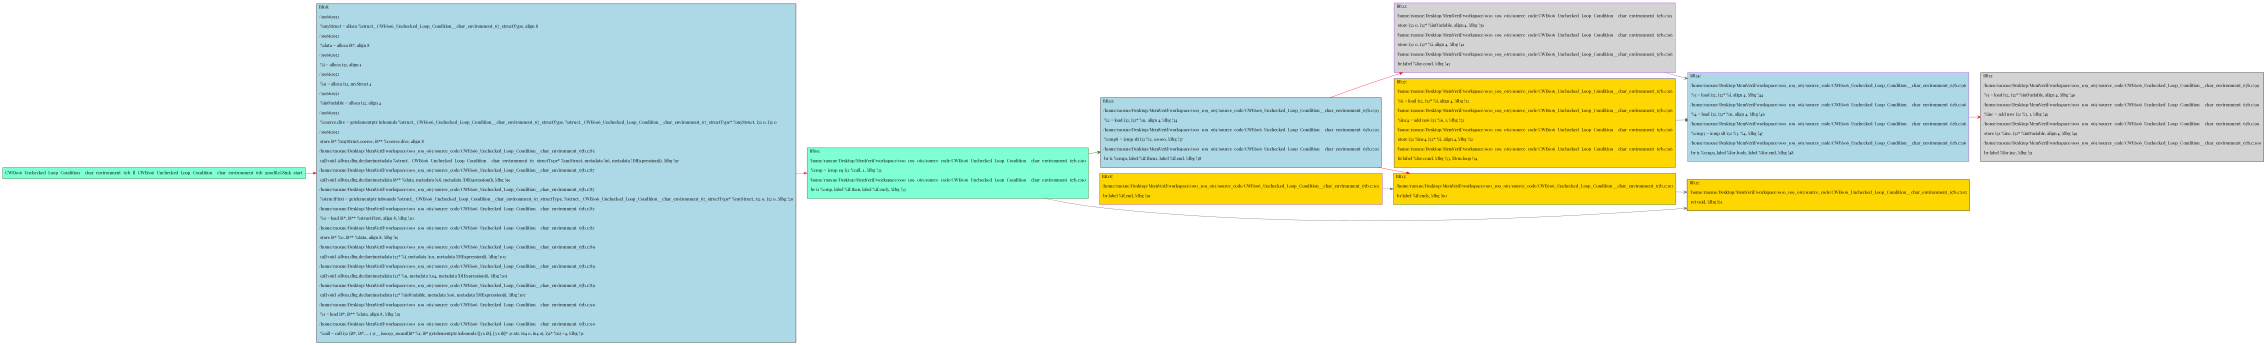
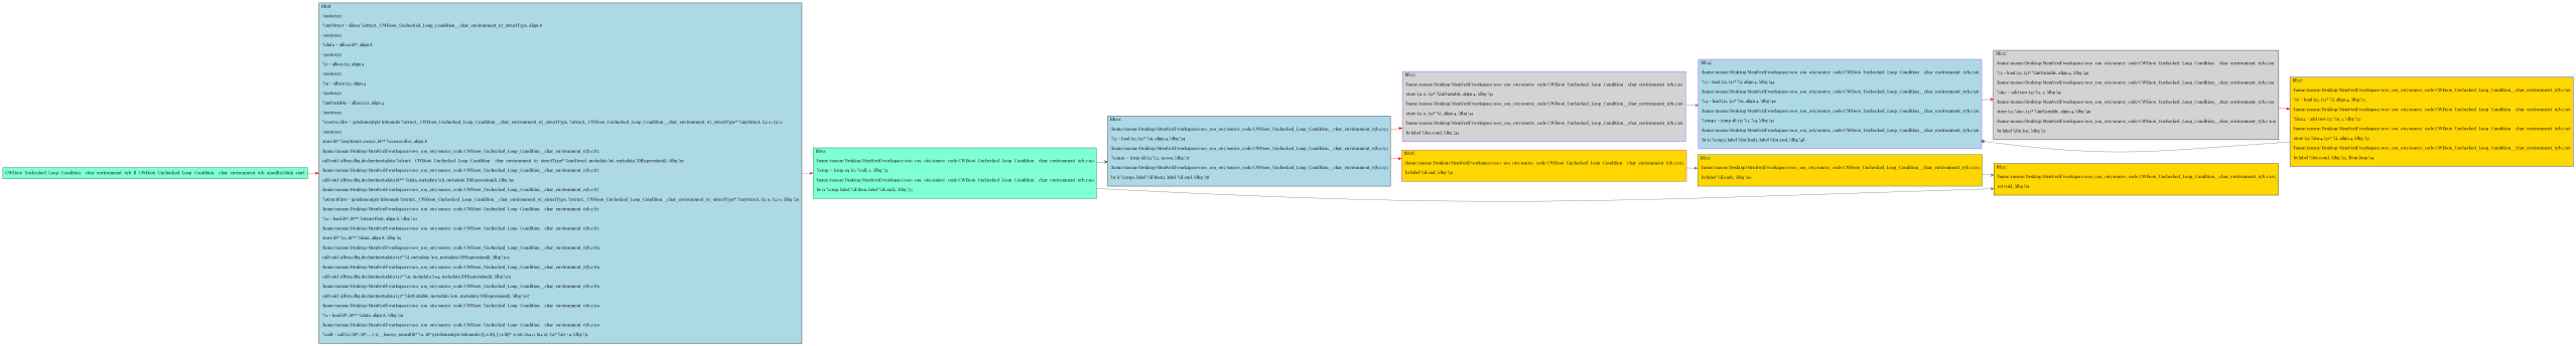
  digraph {
    fontname="Playfair Display"
    rankdir=LR
    node [color=black fillcolor=gold fontname="Playfair Display" shape=record style=filled]
    edge [arrowhead=normal color=red fontname="Playfair Display"]
    n1 [color=darkgreen fillcolor=aquamarine label="{CWE606_Unchecked_Loop_Condition__char_environment_67b_ll_CWE606_Unchecked_Loop_Condition__char_environment_67b_goodB2GSink_start}"]
-   n2 [fillcolor=lightblue label="{BB18:\l\l/:99662952\l\n  %myStruct = alloca %struct._CWE606_Unchecked_Loop_Condition__char_environment_67_structType, align 8\l\n/:99662952\l\n  %data = alloca i8*, align 8\l\n/:99662952\l\n  %i = alloca i32, align 4\l\n/:99662952\l\n  %n = alloca i32, myStruct 4\l\n/:99662952\l\n  %intVariable = alloca i32, align 4\l\n/:99662952\l\n  %coerce.dive = getelementptr inbounds %struct._CWE606_Unchecked_Loop_Condition__char_environment_67_structType, %struct._CWE606_Unchecked_Loop_Condition__char_environment_67_structType* %myStruct, i32 0, i32 0\l\n/:99662952\l\n  store i8* %myStruct.coerce, i8** %coerce.dive, align 8\l\n/home/raoxue/Desktop/MemVerif/workspace/000_109_065/source_code/CWE606_Unchecked_Loop_Condition__char_environment_67b.c:85\l\n  call void @llvm.dbg.declare(metadata %struct._CWE606_Unchecked_Loop_Condition__char_environment_67_structType* %myStruct, metadata !96, metadata !DIExpression()), !dbg !97\l\n/home/raoxue/Desktop/MemVerif/workspace/000_109_065/source_code/CWE606_Unchecked_Loop_Condition__char_environment_67b.c:87\l\n  call void @llvm.dbg.declare(metadata i8** %data, metadata !98, metadata !DIExpression()), !dbg !99\l\n/home/raoxue/Desktop/MemVerif/workspace/000_109_065/source_code/CWE606_Unchecked_Loop_Condition__char_environment_67b.c:87\l\n  %structFirst = getelementptr inbounds %struct._CWE606_Unchecked_Loop_Condition__char_environment_67_structType, %struct._CWE606_Unchecked_Loop_Condition__char_environment_67_structType* %myStruct, i32 0, i32 0, !dbg !20\l\n/home/raoxue/Desktop/MemVerif/workspace/000_109_065/source_code/CWE606_Unchecked_Loop_Condition__char_environment_67b.c:87\l\n  %0 = load i8*, i8** %structFirst, align 8, !dbg !20\l\n/home/raoxue/Desktop/MemVerif/workspace/000_109_065/source_code/CWE606_Unchecked_Loop_Condition__char_environment_67b.c:87\l\n  store i8* %0, i8** %data, align 8, !dbg !19\l\n/home/raoxue/Desktop/MemVerif/workspace/000_109_065/source_code/CWE606_Unchecked_Loop_Condition__char_environment_67b.c:89\l\n  call void @llvm.dbg.declare(metadata i32* %i, metadata !101, metadata !DIExpression()), !dbg !103\l\n/home/raoxue/Desktop/MemVerif/workspace/000_109_065/source_code/CWE606_Unchecked_Loop_Condition__char_environment_67b.c:89\l\n  call void @llvm.dbg.declare(metadata i32* %n, metadata !104, metadata !DIExpression()), !dbg !105\l\n/home/raoxue/Desktop/MemVerif/workspace/000_109_065/source_code/CWE606_Unchecked_Loop_Condition__char_environment_67b.c:89\l\n  call void @llvm.dbg.declare(metadata i32* %intVariable, metadata !106, metadata !DIExpression()), !dbg !107\l\n/home/raoxue/Desktop/MemVerif/workspace/000_109_065/source_code/CWE606_Unchecked_Loop_Condition__char_environment_67b.c:90\l\n  %1 = load i8*, i8** %data, align 8, !dbg !29\l\n/home/raoxue/Desktop/MemVerif/workspace/000_109_065/source_code/CWE606_Unchecked_Loop_Condition__char_environment_67b.c:90\l\n  %call = call i32 (i8*, i8*, ...) @__isoc99_sscanf(i8* %1, i8* getelementptr inbounds ([3 x i8], [3 x i8]* @.str, i64 0, i64 0), i32* %n) #4, !dbg !31\l\n}"]
+   n2 [fillcolor=lightblue label="{BB18:\l\l/:99662952\l\n  %myStruct = alloca %struct._CWE606_Unchecked_Loop_Condition__char_environment_67_structType, align 8\l\n/:99662952\l\n  %data = alloca i8*, align 8\l\n/:99662952\l\n  %i = alloca i32, align 4\l\n/:99662952\l\n  %n = alloca i32, align 4\l\n/:99662952\l\n  %intVariable = alloca i32, align 4\l\n/:99662952\l\n  %coerce.dive = getelementptr inbounds %struct._CWE606_Unchecked_Loop_Condition__char_environment_67_structType, %struct._CWE606_Unchecked_Loop_Condition__char_environment_67_structType* %myStruct, i32 0, i32 0\l\n/:99662952\l\n  store i8* %myStruct.coerce, i8** %coerce.dive, align 8\l\n/home/raoxue/Desktop/MemVerif/workspace/000_109_065/source_code/CWE606_Unchecked_Loop_Condition__char_environment_67b.c:85\l\n  call void @llvm.dbg.declare(metadata %struct._CWE606_Unchecked_Loop_Condition__char_environment_67_structType* %myStruct, metadata !96, metadata !DIExpression()), !dbg !97\l\n/home/raoxue/Desktop/MemVerif/workspace/000_109_065/source_code/CWE606_Unchecked_Loop_Condition__char_environment_67b.c:87\l\n  call void @llvm.dbg.declare(metadata i8** %data, metadata !98, metadata !DIExpression()), !dbg !99\l\n/home/raoxue/Desktop/MemVerif/workspace/000_109_065/source_code/CWE606_Unchecked_Loop_Condition__char_environment_67b.c:87\l\n  %structFirst = getelementptr inbounds %struct._CWE606_Unchecked_Loop_Condition__char_environment_67_structType, %struct._CWE606_Unchecked_Loop_Condition__char_environment_67_structType* %myStruct, i32 0, i32 0, !dbg !20\l\n/home/raoxue/Desktop/MemVerif/workspace/000_109_065/source_code/CWE606_Unchecked_Loop_Condition__char_environment_67b.c:87\l\n  %0 = load i8*, i8** %structFirst, align 8, !dbg !20\l\n/home/raoxue/Desktop/MemVerif/workspace/000_109_065/source_code/CWE606_Unchecked_Loop_Condition__char_environment_67b.c:87\l\n  store i8* %0, i8** %data, align 8, !dbg !19\l\n/home/raoxue/Desktop/MemVerif/workspace/000_109_065/source_code/CWE606_Unchecked_Loop_Condition__char_environment_67b.c:89\l\n  call void @llvm.dbg.declare(metadata i32* %i, metadata !101, metadata !DIExpression()), !dbg !103\l\n/home/raoxue/Desktop/MemVerif/workspace/000_109_065/source_code/CWE606_Unchecked_Loop_Condition__char_environment_67b.c:89\l\n  call void @llvm.dbg.declare(metadata i32* %n, metadata !104, metadata !DIExpression()), !dbg !105\l\n/home/raoxue/Desktop/MemVerif/workspace/000_109_065/source_code/CWE606_Unchecked_Loop_Condition__char_environment_67b.c:89\l\n  call void @llvm.dbg.declare(metadata i32* %intVariable, metadata !106, metadata !DIExpression()), !dbg !107\l\n/home/raoxue/Desktop/MemVerif/workspace/000_109_065/source_code/CWE606_Unchecked_Loop_Condition__char_environment_67b.c:90\l\n  %1 = load i8*, i8** %data, align 8, !dbg !29\l\n/home/raoxue/Desktop/MemVerif/workspace/000_109_065/source_code/CWE606_Unchecked_Loop_Condition__char_environment_67b.c:90\l\n  %call = call i32 (i8*, i8*, ...) @__isoc99_sscanf(i8* %1, i8* getelementptr inbounds ([3 x i8], [3 x i8]* @.str, i64 0, i64 0), i32* %n) #4, !dbg !31\l\n}"]
    n3 [color=darkgreen fillcolor=aquamarine label="{BB19:\l\l/home/raoxue/Desktop/MemVerif/workspace/000_109_065/source_code/CWE606_Unchecked_Loop_Condition__char_environment_67b.c:90\l\n  %cmp = icmp eq i32 %call, 1, !dbg !32\l\n/home/raoxue/Desktop/MemVerif/workspace/000_109_065/source_code/CWE606_Unchecked_Loop_Condition__char_environment_67b.c:90\l\n  br i1 %cmp, label %if.then, label %if.end5, !dbg !33\l\n}"]
-   n4 [fillcolor=lightblue label="{BB20:\l\l/home/raoxue/Desktop/MemVerif/workspace/000_109_065/source_code/CWE606_Unchecked_Loop_Condition__char_environment_67b.c:93\l\n  %2 = load i32, i32* %n, align 4, !dbg !34\l\n/home/raoxue/Desktop/MemVerif/workspace/000_109_065/source_code/CWE606_Unchecked_Loop_Condition__char_environment_67b.c:93\l\n  %cmp8 = icmp slt i32 %2, 10000, !dbg !37\l\n/home/raoxue/Desktop/MemVerif/workspace/000_109_065/source_code/CWE606_Unchecked_Loop_Condition__char_environment_67b.c:93\l\n  br i1 %cmp1, label %if.then2, label %if.end, !dbg !38\l\n}"]
+   n4 [fillcolor=lightblue label="{BB20:\l\l/home/raoxue/Desktop/MemVerif/workspace/000_109_065/source_code/CWE606_Unchecked_Loop_Condition__char_environment_67b.c:93\l\n  %2 = load i32, i32* %n, align 4, !dbg !34\l\n/home/raoxue/Desktop/MemVerif/workspace/000_109_065/source_code/CWE606_Unchecked_Loop_Condition__char_environment_67b.c:93\l\n  %cmp1 = icmp slt i32 %2, 10000, !dbg !37\l\n/home/raoxue/Desktop/MemVerif/workspace/000_109_065/source_code/CWE606_Unchecked_Loop_Condition__char_environment_67b.c:93\l\n  br i1 %cmp1, label %if.then2, label %if.end, !dbg !38\l\n}"]
    n5 [label="{BB21:\l\l/home/raoxue/Desktop/MemVerif/workspace/000_109_065/source_code/CWE606_Unchecked_Loop_Condition__char_environment_67b.c:105\l\n  ret void, !dbg !61\l\n}"]
    n6 [color=purple fillcolor=lightgrey label="{BB22:\l\l/home/raoxue/Desktop/MemVerif/workspace/000_109_065/source_code/CWE606_Unchecked_Loop_Condition__char_environment_67b.c:95\l\n  store i32 0, i32* %intVariable, align 4, !dbg !39\l\n/home/raoxue/Desktop/MemVerif/workspace/000_109_065/source_code/CWE606_Unchecked_Loop_Condition__char_environment_67b.c:96\l\n  store i32 0, i32* %i, align 4, !dbg !41\l\n/home/raoxue/Desktop/MemVerif/workspace/000_109_065/source_code/CWE606_Unchecked_Loop_Condition__char_environment_67b.c:96\l\n  br label %for.cond, !dbg !43\l\n}"]
    n7 [color=darkgreen label="{BB23:\l\l/home/raoxue/Desktop/MemVerif/workspace/000_109_065/source_code/CWE606_Unchecked_Loop_Condition__char_environment_67b.c:103\l\n  br label %if.end5, !dbg !60\l\n}"]
    n8 [color=purple fillcolor=lightblue label="{BB24:\l\l/home/raoxue/Desktop/MemVerif/workspace/000_109_065/source_code/CWE606_Unchecked_Loop_Condition__char_environment_67b.c:96\l\n  %3 = load i32, i32* %i, align 4, !dbg !44\l\n/home/raoxue/Desktop/MemVerif/workspace/000_109_065/source_code/CWE606_Unchecked_Loop_Condition__char_environment_67b.c:96\l\n  %4 = load i32, i32* %n, align 4, !dbg !46\l\n/home/raoxue/Desktop/MemVerif/workspace/000_109_065/source_code/CWE606_Unchecked_Loop_Condition__char_environment_67b.c:96\l\n  %cmp3 = icmp slt i32 %3, %4, !dbg !47\l\n/home/raoxue/Desktop/MemVerif/workspace/000_109_065/source_code/CWE606_Unchecked_Loop_Condition__char_environment_67b.c:96\l\n  br i1 %cmp3, label %for.body, label %for.end, !dbg !48\l\n}"]
    n9 [fillcolor=lightgrey label="{BB25:\l\l/home/raoxue/Desktop/MemVerif/workspace/000_109_065/source_code/CWE606_Unchecked_Loop_Condition__char_environment_67b.c:99\l\n  %5 = load i32, i32* %intVariable, align 4, !dbg !49\l\n/home/raoxue/Desktop/MemVerif/workspace/000_109_065/source_code/CWE606_Unchecked_Loop_Condition__char_environment_67b.c:99\l\n  %inc = add nsw i32 %5, 1, !dbg !49\l\n/home/raoxue/Desktop/MemVerif/workspace/000_109_065/source_code/CWE606_Unchecked_Loop_Condition__char_environment_67b.c:99\l\n  store i32 %inc, i32* %intVariable, align 4, !dbg !49\l\n/home/raoxue/Desktop/MemVerif/workspace/000_109_065/source_code/CWE606_Unchecked_Loop_Condition__char_environment_67b.c:100\l\n  br label %for.inc, !dbg !51\l\n}"]
    n10 [color=blue label="{BB27:\l\l/home/raoxue/Desktop/MemVerif/workspace/000_109_065/source_code/CWE606_Unchecked_Loop_Condition__char_environment_67b.c:96\l\n  %6 = load i32, i32* %i, align 4, !dbg !52\l\n/home/raoxue/Desktop/MemVerif/workspace/000_109_065/source_code/CWE606_Unchecked_Loop_Condition__char_environment_67b.c:96\l\n  %inc4 = add nsw i32 %6, 1, !dbg !52\l\n/home/raoxue/Desktop/MemVerif/workspace/000_109_065/source_code/CWE606_Unchecked_Loop_Condition__char_environment_67b.c:96\l\n  store i32 %inc4, i32* %i, align 4, !dbg !52\l\n/home/raoxue/Desktop/MemVerif/workspace/000_109_065/source_code/CWE606_Unchecked_Loop_Condition__char_environment_67b.c:96\l\n  br label %for.cond, !dbg !53, !llvm.loop !54\l\n}"]
    n11 [color=purple label="{BB28:\l\l/home/raoxue/Desktop/MemVerif/workspace/000_109_065/source_code/CWE606_Unchecked_Loop_Condition__char_environment_67b.c:102\l\n  br label %if.end, !dbg !59\l\n}"]
    n1 -> n2
    n2 -> n3 [color=deeppink]
    n3 -> n4 [arrowhead=vee color=darkgreen]
    n3 -> n5 [arrowhead=vee color=gray40]
    n4 -> n6
-   n4 -> n7
+   n4 -> n11
    n6 -> n8 [arrowhead=vee color=gray40]
    n7 -> n5 [arrowhead=vee color=gray40]
    n8 -> n9 [arrowhead=vee]
+   n9 -> n10
    n10 -> n8 [arrowhead=box color=gray40]
    n11 -> n7 [color=gray40]
  }
